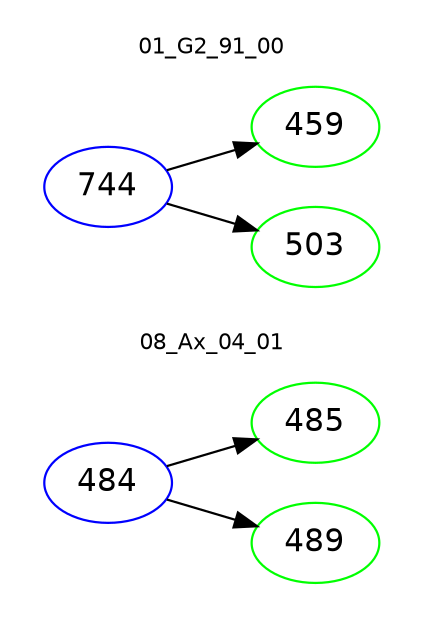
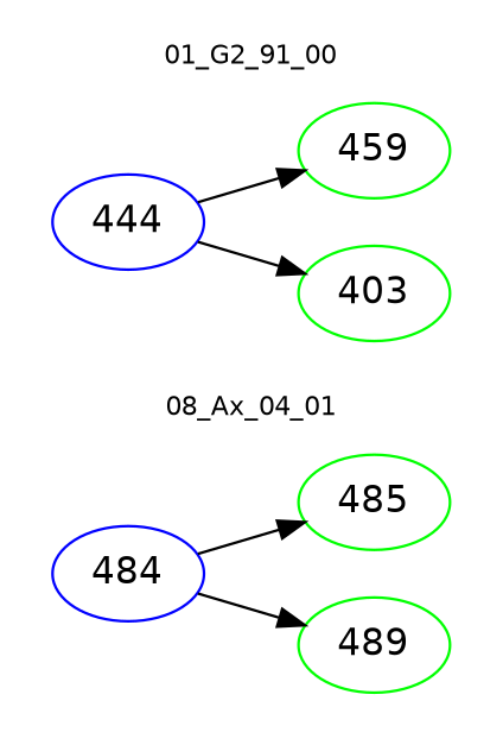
  digraph {
    fontname="DejaVu Sans"
    rankdir=LR
    node [color=green fontname="DejaVu Sans"]
    edge [color=black fontname="DejaVu Sans"]
    n1 [color=blue label=484]
    n2 [label=489]
    n3 [label=485]
-   n4 [color=blue label=744]
-   n5 [label=503]
+   n4 [color=blue label=444]
+   n5 [label=403]
    n6 [label=459]
    subgraph cluster_1 {
      color=white
      fontsize=10
      label="08_Ax_04_01"
      n1
      n2
      n3
    }
    subgraph cluster_2 {
      color=white
      fontsize=10
      label="01_G2_91_00"
      n4
      n5
      n6
    }
    n1 -> n2
    n1 -> n3
    n4 -> n5
    n4 -> n6
  }
